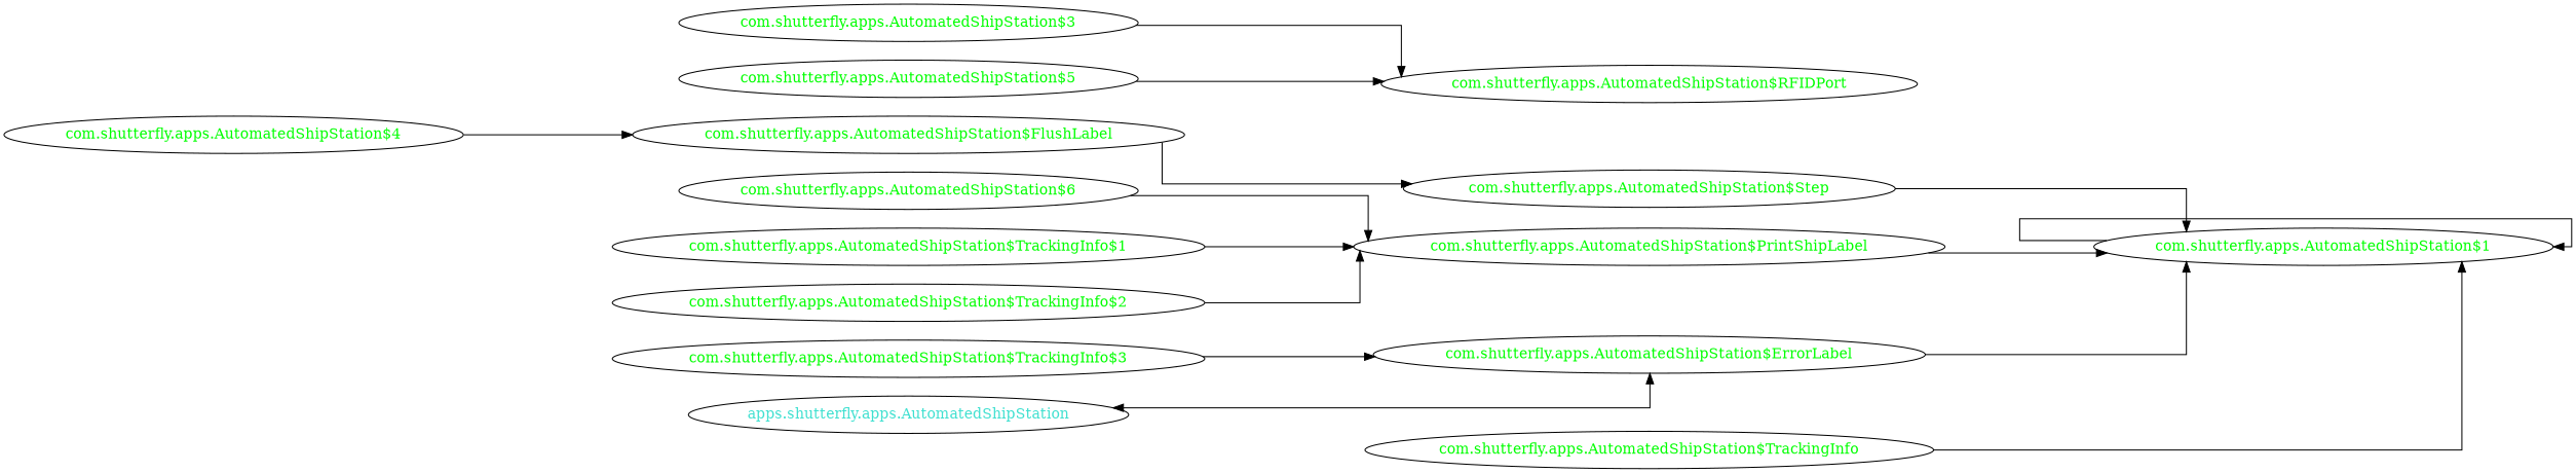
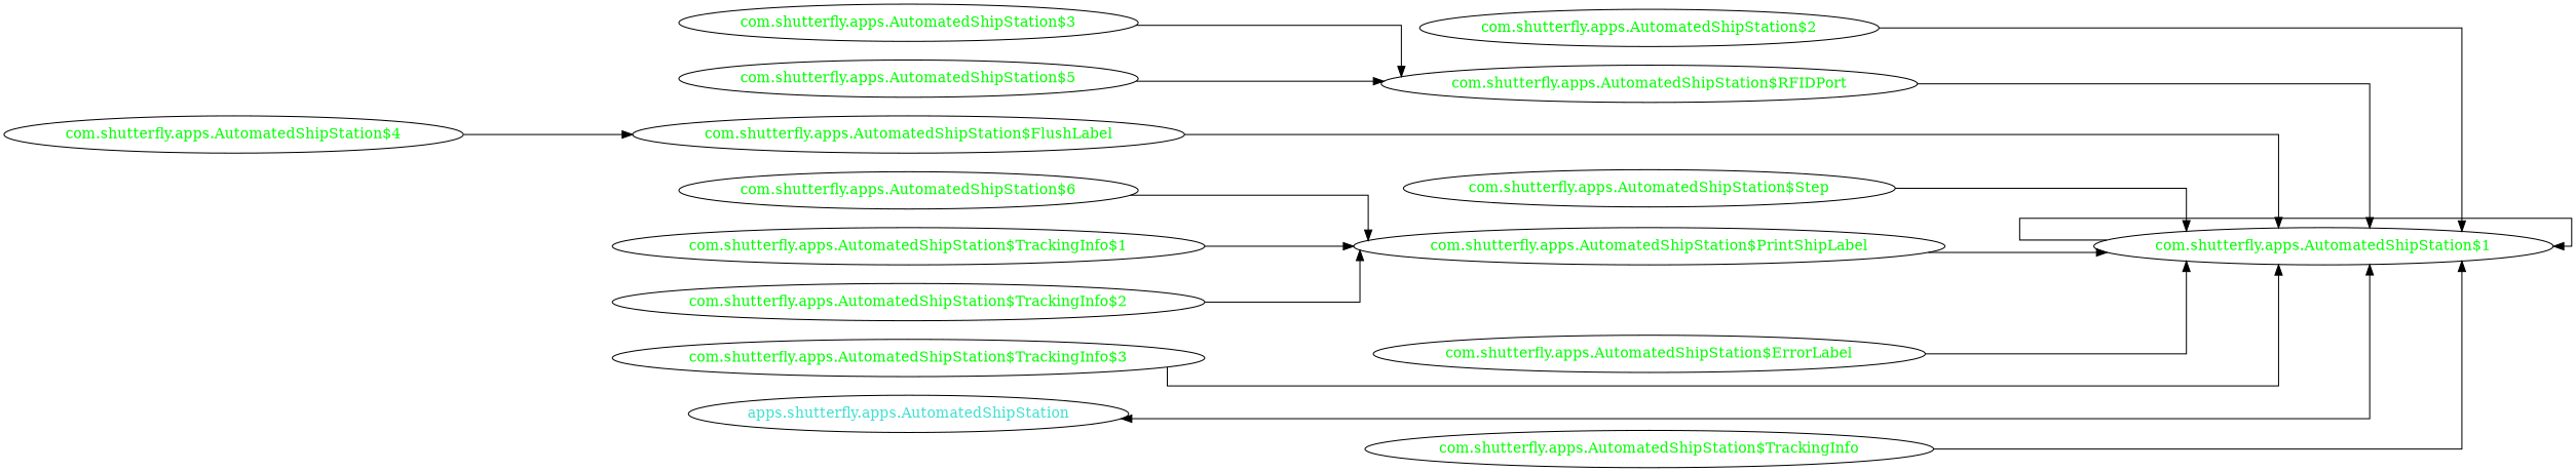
  digraph {
    concentrate=true
    rankdir=LR
    ranksep=2.0
    splines=ortho
    node [fontcolor=green]
    "com.shutterfly.apps.AutomatedShipStation$1"
+   "com.shutterfly.apps.AutomatedShipStation$2"
    "com.shutterfly.apps.AutomatedShipStation$3"
    "com.shutterfly.apps.AutomatedShipStation$RFIDPort"
    "com.shutterfly.apps.AutomatedShipStation$4"
    "com.shutterfly.apps.AutomatedShipStation$FlushLabel"
    "com.shutterfly.apps.AutomatedShipStation$5"
    "com.shutterfly.apps.AutomatedShipStation$6"
    "com.shutterfly.apps.AutomatedShipStation$PrintShipLabel"
    "com.shutterfly.apps.AutomatedShipStation$ErrorLabel"
    "com.shutterfly.apps.AutomatedShipStation$Step"
    "com.shutterfly.apps.AutomatedShipStation$TrackingInfo$1"
    "com.shutterfly.apps.AutomatedShipStation$TrackingInfo$2"
    "com.shutterfly.apps.AutomatedShipStation$TrackingInfo$3"
    "com.shutterfly.apps.AutomatedShipStation$TrackingInfo"
    n16 [fontcolor=turquoise label="apps.shutterfly.apps.AutomatedShipStation"]
    "com.shutterfly.apps.AutomatedShipStation$1" -> "com.shutterfly.apps.AutomatedShipStation$1"
+   "com.shutterfly.apps.AutomatedShipStation$2" -> "com.shutterfly.apps.AutomatedShipStation$1"
    "com.shutterfly.apps.AutomatedShipStation$3" -> "com.shutterfly.apps.AutomatedShipStation$RFIDPort"
+   "com.shutterfly.apps.AutomatedShipStation$RFIDPort" -> "com.shutterfly.apps.AutomatedShipStation$1"
    "com.shutterfly.apps.AutomatedShipStation$4" -> "com.shutterfly.apps.AutomatedShipStation$FlushLabel"
-   "com.shutterfly.apps.AutomatedShipStation$FlushLabel" -> "com.shutterfly.apps.AutomatedShipStation$Step"
+   "com.shutterfly.apps.AutomatedShipStation$FlushLabel" -> "com.shutterfly.apps.AutomatedShipStation$1"
    "com.shutterfly.apps.AutomatedShipStation$5" -> "com.shutterfly.apps.AutomatedShipStation$RFIDPort"
    "com.shutterfly.apps.AutomatedShipStation$6" -> "com.shutterfly.apps.AutomatedShipStation$PrintShipLabel"
    "com.shutterfly.apps.AutomatedShipStation$PrintShipLabel" -> "com.shutterfly.apps.AutomatedShipStation$1"
    "com.shutterfly.apps.AutomatedShipStation$ErrorLabel" -> "com.shutterfly.apps.AutomatedShipStation$1"
    "com.shutterfly.apps.AutomatedShipStation$Step" -> "com.shutterfly.apps.AutomatedShipStation$1"
    "com.shutterfly.apps.AutomatedShipStation$TrackingInfo$1" -> "com.shutterfly.apps.AutomatedShipStation$PrintShipLabel"
    "com.shutterfly.apps.AutomatedShipStation$TrackingInfo$2" -> "com.shutterfly.apps.AutomatedShipStation$PrintShipLabel"
-   "com.shutterfly.apps.AutomatedShipStation$TrackingInfo$3" -> "com.shutterfly.apps.AutomatedShipStation$ErrorLabel"
+   "com.shutterfly.apps.AutomatedShipStation$TrackingInfo$3" -> "com.shutterfly.apps.AutomatedShipStation$1"
    "com.shutterfly.apps.AutomatedShipStation$TrackingInfo" -> "com.shutterfly.apps.AutomatedShipStation$1"
-   n16 -> "com.shutterfly.apps.AutomatedShipStation$ErrorLabel" [dir=both]
+   n16 -> "com.shutterfly.apps.AutomatedShipStation$1" [dir=both]
  }
